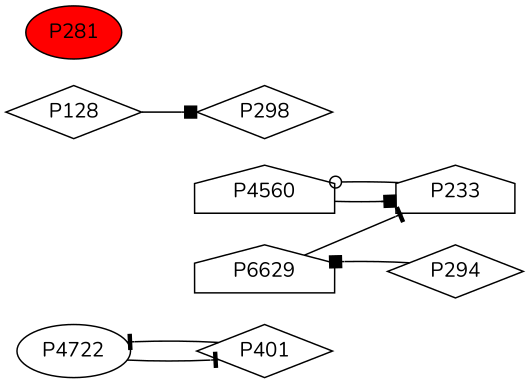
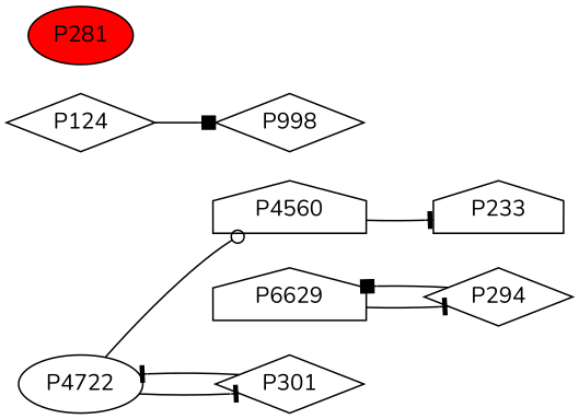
  digraph {
    fontname=Nunito
    rankdir=LR
    node [fontname=Nunito shape=diamond]
    edge [arrowhead=tee fontname=Nunito]
    P4560 [shape=house]
    n2 [label=P233 shape=house]
    P4722 [shape=ellipse]
-   P301 [label=P401]
+   P301
    P6629 [shape=house]
    P294
-   P124 [label=P128]
-   P298
+   P124
+   P298 [label=P998]
    P281 [fillcolor=red shape=ellipse style=filled]
-   P4560 -> n2 [arrowhead=box]
-   n2 -> P4560 [arrowhead=odot]
+   P4560 -> n2
+   P4722 -> P4560 [arrowhead=odot]
    P4722 -> P301
    P301 -> P4722
-   P6629 -> n2
+   P6629 -> P294
    P294 -> P6629 [arrowhead=box]
    P124 -> P298 [arrowhead=box]
  }
